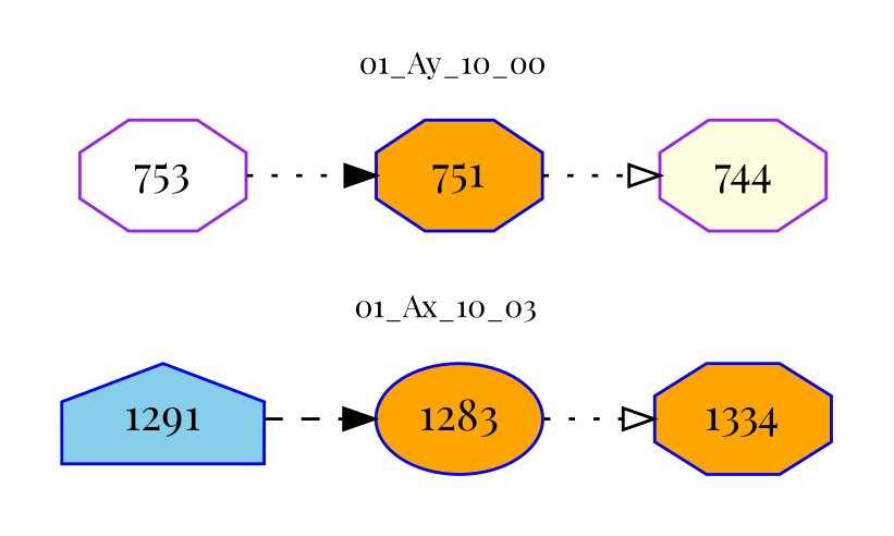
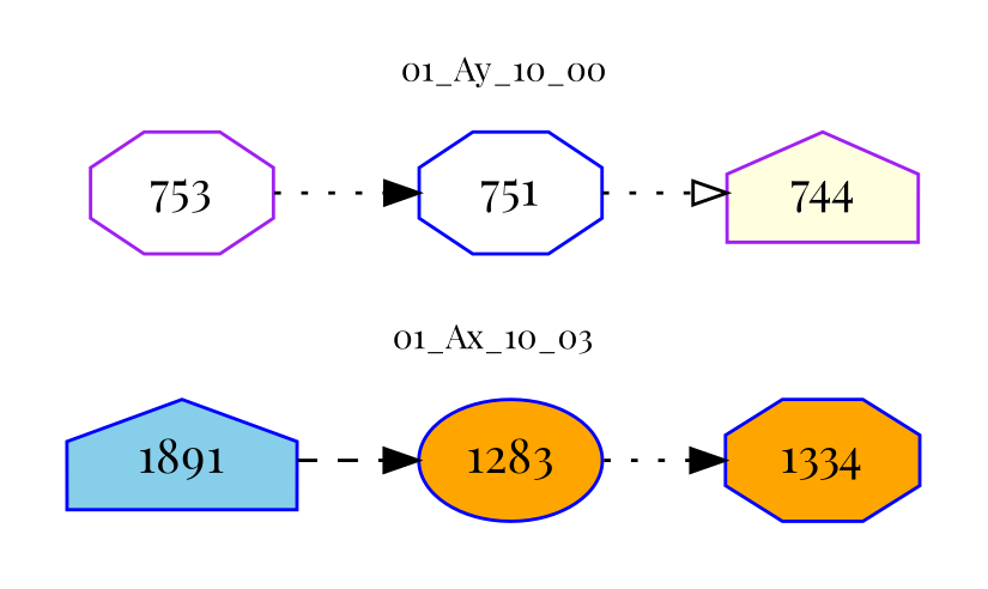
  digraph {
    fontname="Playfair Display"
    rankdir=LR
    node [color=blue fillcolor=orange fontname="Playfair Display" shape=octagon style=filled]
    edge [arrowhead=normal color=black fontname="Playfair Display" style=dotted]
-   n1 [fillcolor=skyblue label=1291 shape=house]
+   n1 [fillcolor=skyblue label=1891 shape=house]
    n2 [label=1283 shape=ellipse]
    n3 [label=1334]
    n4 [color=purple fillcolor=white label=753]
-   n5 [label=751]
-   n6 [color=purple fillcolor=lightyellow label=744]
+   n5 [fillcolor=white label=751]
+   n6 [color=purple fillcolor=lightyellow label=744 shape=house]
    subgraph cluster_1 {
      color=white
      fontsize=10
      label="01_Ax_10_03"
      n1
      n2
      n3
    }
    subgraph cluster_2 {
      color=white
      fontsize=10
      label="01_Ay_10_00"
      n4
      n5
      n6
    }
    n1 -> n2 [style=dashed]
-   n2 -> n3 [arrowhead=onormal]
+   n2 -> n3
    n4 -> n5
    n5 -> n6 [arrowhead=onormal]
  }
